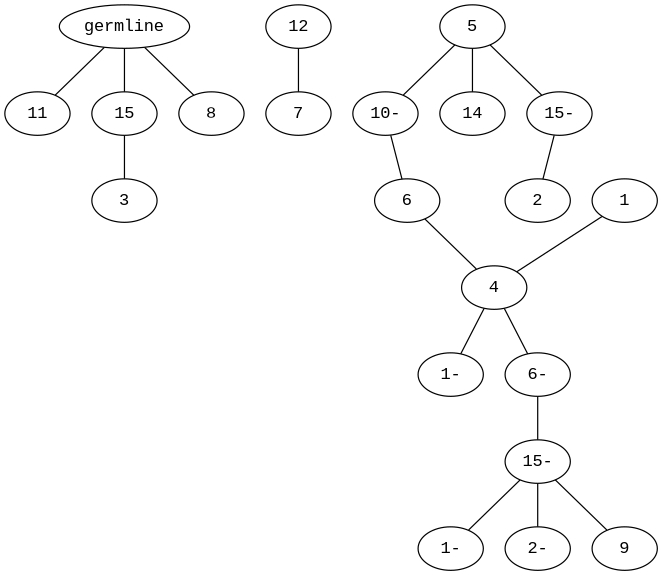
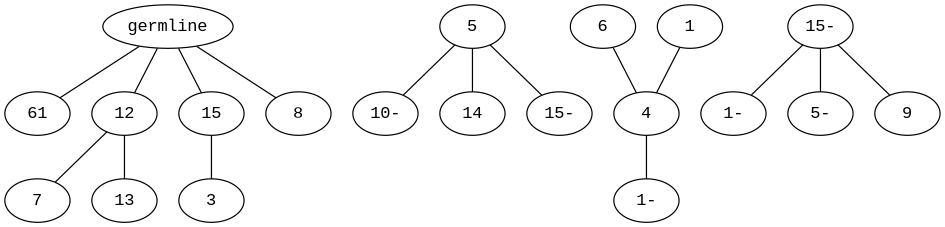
  graph {
    fontname="Liberation Mono"
    node [fontname="Liberation Mono"]
    edge [fontname="Liberation Mono"]
    n1 [label=germline]
-   n2 [label=11]
+   n2 [label=61]
    n3 [label=12]
    n4 [label=15]
    n5 [label=8]
    n6 [label=7]
+   n7 [label=13]
    n8 [label=3]
    n9 [label=5]
    n10 [label="10-"]
    n11 [label=14]
    n12 [label="15-"]
    n13 [label=6]
-   n14 [label=2]
    n15 [label=4]
    n16 [label=1]
    n17 [label="1-"]
-   n18 [label="6-"]
    n19 [label="15-"]
    n20 [label="1-"]
-   n21 [label="2-"]
+   n21 [label="5-"]
    n22 [label=9]
    n1 -- n2
+   n1 -- n3
    n1 -- n4
    n1 -- n5
    n3 -- n6
+   n3 -- n7
    n4 -- n8
    n9 -- n10
    n9 -- n11
    n9 -- n12
-   n10 -- n13
-   n12 -- n14
    n13 -- n15
    n15 -- n17
-   n15 -- n18
    n16 -- n15
-   n18 -- n19
    n19 -- n20
    n19 -- n21
    n19 -- n22
  }
